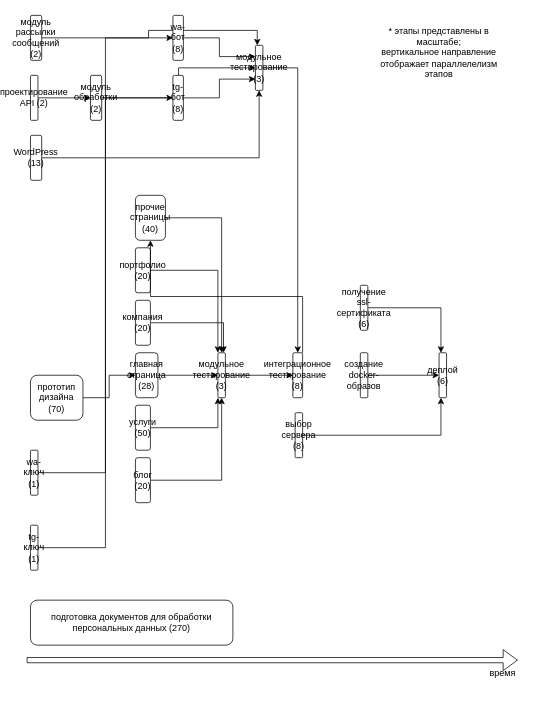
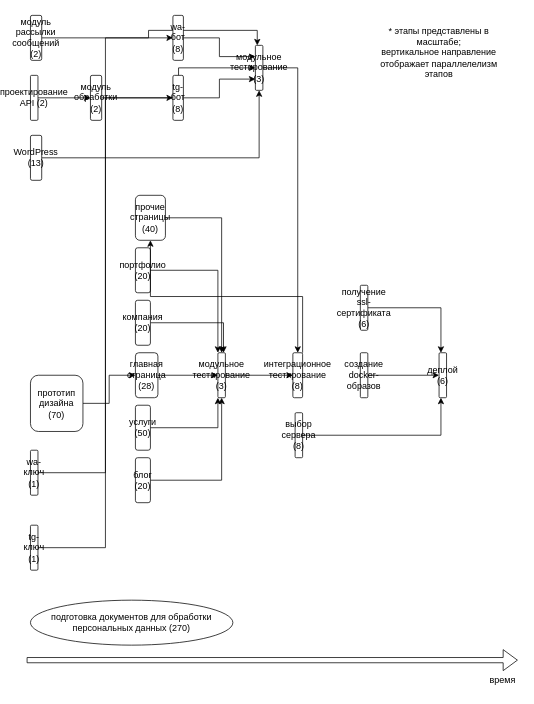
  <mxCell id="0" />
  <mxCell id="1" parent="0" />
- <mxCell id="2" value="время" style="text;html=1;strokeColor=none;fillColor=none;align=center;verticalAlign=middle;whiteSpace=wrap;rounded=0;" parent="1" vertex="1"><mxGeometry x="635" y="887" width="40" height="20" as="geometry" /></mxCell>
+ <mxCell id="2" value="время" style="text;html=1;strokeColor=none;fillColor=none;align=center;verticalAlign=middle;whiteSpace=wrap;rounded=0;" parent="1" vertex="1"><mxGeometry x="635" y="897" width="40" height="20" as="geometry" /></mxCell>
  <mxCell id="3" value="" style="shape=flexArrow;endArrow=classic;html=1;width=7;" parent="1" edge="1"><mxGeometry width="50" height="50" relative="1" as="geometry"><mxPoint x="20" y="880" as="sourcePoint" /><mxPoint x="675" y="880" as="targetPoint" /></mxGeometry></mxCell>
  <mxCell id="4" value="* этапы представлены в масштабе;&lt;br&gt;вертикальное направление отображает параллелелизм этапов" style="text;html=1;strokeColor=none;fillColor=none;align=center;verticalAlign=middle;whiteSpace=wrap;rounded=0;" parent="1" vertex="1"><mxGeometry x="475" y="60" width="190" height="20" as="geometry" /></mxCell>
- <mxCell id="5" value="подготовка документов для обработки персональных данных (270)" style="rounded=1;whiteSpace=wrap;html=1;" vertex="1" parent="1"><mxGeometry x="25" y="800" width="270" height="60" as="geometry" /></mxCell>
+ <mxCell id="5" value="подготовка документов для обработки персональных данных (270)" style="ellipse;whiteSpace=wrap;html=1;" vertex="1" parent="1"><mxGeometry x="25" y="800" width="270" height="60" as="geometry" /></mxCell>
  <mxCell id="6" style="edgeStyle=orthogonalEdgeStyle;rounded=0;orthogonalLoop=1;jettySize=auto;html=1;exitX=1;exitY=0.5;exitDx=0;exitDy=0;entryX=0;entryY=0.5;entryDx=0;entryDy=0;" edge="1" parent="1" source="7" target="37"><mxGeometry relative="1" as="geometry" /></mxCell>
  <mxCell id="7" value="tg-ключ (1)" style="rounded=1;whiteSpace=wrap;html=1;" vertex="1" parent="1"><mxGeometry x="25" y="700" width="10" height="60" as="geometry" /></mxCell>
  <mxCell id="8" style="edgeStyle=orthogonalEdgeStyle;rounded=0;orthogonalLoop=1;jettySize=auto;html=1;exitX=1;exitY=0.5;exitDx=0;exitDy=0;entryX=0;entryY=0.5;entryDx=0;entryDy=0;" edge="1" parent="1" source="9" target="39"><mxGeometry relative="1" as="geometry" /></mxCell>
  <mxCell id="9" value="wa-ключ (1)" style="rounded=1;whiteSpace=wrap;html=1;" vertex="1" parent="1"><mxGeometry x="25" y="600" width="10" height="60" as="geometry" /></mxCell>
  <mxCell id="10" style="edgeStyle=orthogonalEdgeStyle;rounded=0;orthogonalLoop=1;jettySize=auto;html=1;exitX=1;exitY=0.5;exitDx=0;exitDy=0;" edge="1" parent="1" source="11" target="13"><mxGeometry relative="1" as="geometry" /></mxCell>
- <mxCell id="11" value="прототип дизайна (70)" style="rounded=1;whiteSpace=wrap;html=1;" vertex="1" parent="1"><mxGeometry x="25" y="500" width="70" height="60" as="geometry" /></mxCell>
+ <mxCell id="11" value="прототип дизайна (70)" style="rounded=1;whiteSpace=wrap;html=1;" vertex="1" parent="1"><mxGeometry x="25" y="500" width="70" height="75" as="geometry" /></mxCell>
  <mxCell id="12" style="edgeStyle=orthogonalEdgeStyle;rounded=0;orthogonalLoop=1;jettySize=auto;html=1;exitX=1;exitY=0.5;exitDx=0;exitDy=0;entryX=0;entryY=0.5;entryDx=0;entryDy=0;" edge="1" parent="1" source="13" target="25"><mxGeometry relative="1" as="geometry" /></mxCell>
  <mxCell id="13" value="главная страница (28)" style="rounded=1;whiteSpace=wrap;html=1;" vertex="1" parent="1"><mxGeometry x="165" y="470" width="30" height="60" as="geometry" /></mxCell>
  <mxCell id="14" style="edgeStyle=orthogonalEdgeStyle;rounded=0;orthogonalLoop=1;jettySize=auto;html=1;exitX=1;exitY=0.5;exitDx=0;exitDy=0;entryX=0.75;entryY=0;entryDx=0;entryDy=0;" edge="1" parent="1" source="15" target="25"><mxGeometry relative="1" as="geometry" /></mxCell>
  <mxCell id="15" value="компания (20)" style="rounded=1;whiteSpace=wrap;html=1;" vertex="1" parent="1"><mxGeometry x="165" y="400" width="20" height="60" as="geometry" /></mxCell>
  <mxCell id="16" style="edgeStyle=orthogonalEdgeStyle;rounded=0;orthogonalLoop=1;jettySize=auto;html=1;exitX=1;exitY=0.5;exitDx=0;exitDy=0;entryX=0;entryY=1;entryDx=0;entryDy=0;" edge="1" parent="1" source="17" target="25"><mxGeometry relative="1" as="geometry"><mxPoint x="245" y="530" as="targetPoint" /></mxGeometry></mxCell>
  <mxCell id="17" value="услуги (50)" style="rounded=1;whiteSpace=wrap;html=1;" vertex="1" parent="1"><mxGeometry x="165" y="540" width="20" height="60" as="geometry" /></mxCell>
  <mxCell id="18" style="edgeStyle=orthogonalEdgeStyle;rounded=0;orthogonalLoop=1;jettySize=auto;html=1;exitX=1;exitY=0.5;exitDx=0;exitDy=0;" edge="1" parent="1" source="19" target="25"><mxGeometry relative="1" as="geometry" /></mxCell>
  <mxCell id="19" value="блог (20)" style="rounded=1;whiteSpace=wrap;html=1;" vertex="1" parent="1"><mxGeometry x="165" y="610" width="20" height="60" as="geometry" /></mxCell>
  <mxCell id="20" style="edgeStyle=orthogonalEdgeStyle;rounded=0;orthogonalLoop=1;jettySize=auto;html=1;exitX=1;exitY=0.5;exitDx=0;exitDy=0;entryX=0;entryY=0;entryDx=0;entryDy=0;" edge="1" parent="1" source="21" target="25"><mxGeometry relative="1" as="geometry"><mxPoint x="245" y="470" as="targetPoint" /></mxGeometry></mxCell>
  <mxCell id="21" value="портфолио (20)" style="rounded=1;whiteSpace=wrap;html=1;" vertex="1" parent="1"><mxGeometry x="165" y="330" width="20" height="60" as="geometry" /></mxCell>
  <mxCell id="22" style="edgeStyle=orthogonalEdgeStyle;rounded=0;orthogonalLoop=1;jettySize=auto;html=1;exitX=1;exitY=0.5;exitDx=0;exitDy=0;" edge="1" parent="1" source="23" target="25"><mxGeometry relative="1" as="geometry" /></mxCell>
  <mxCell id="23" value="прочие страницы (40)" style="rounded=1;whiteSpace=wrap;html=1;" vertex="1" parent="1"><mxGeometry x="165" y="260" width="40" height="60" as="geometry" /></mxCell>
  <mxCell id="24" style="edgeStyle=orthogonalEdgeStyle;rounded=0;orthogonalLoop=1;jettySize=auto;html=1;exitX=1;exitY=0.5;exitDx=0;exitDy=0;entryX=0;entryY=0.5;entryDx=0;entryDy=0;" edge="1" parent="1" source="25" target="27"><mxGeometry relative="1" as="geometry" /></mxCell>
  <mxCell id="25" value="модульное тестирование (3)" style="rounded=1;whiteSpace=wrap;html=1;" vertex="1" parent="1"><mxGeometry x="275" y="470" width="10" height="60" as="geometry" /></mxCell>
  <mxCell id="26" style="edgeStyle=orthogonalEdgeStyle;rounded=0;orthogonalLoop=1;jettySize=auto;html=1;exitX=1;exitY=0;exitDx=0;exitDy=0;" edge="1" parent="1" source="27" target="23"><mxGeometry relative="1" as="geometry" /></mxCell>
  <mxCell id="27" value="интеграционное тестирование (8)" style="rounded=1;whiteSpace=wrap;html=1;" vertex="1" parent="1"><mxGeometry x="375" y="470" width="13" height="60" as="geometry" /></mxCell>
  <mxCell id="28" style="edgeStyle=orthogonalEdgeStyle;rounded=0;orthogonalLoop=1;jettySize=auto;html=1;exitX=1;exitY=0.5;exitDx=0;exitDy=0;" edge="1" parent="1" source="29" target="41"><mxGeometry relative="1" as="geometry" /></mxCell>
  <mxCell id="29" value="WordPress (13)" style="rounded=1;whiteSpace=wrap;html=1;" vertex="1" parent="1"><mxGeometry x="25" y="180" width="15" height="60" as="geometry" /></mxCell>
  <mxCell id="30" style="edgeStyle=orthogonalEdgeStyle;rounded=0;orthogonalLoop=1;jettySize=auto;html=1;exitX=1;exitY=0.5;exitDx=0;exitDy=0;entryX=0;entryY=0.5;entryDx=0;entryDy=0;" edge="1" parent="1" source="31" target="33"><mxGeometry relative="1" as="geometry" /></mxCell>
  <mxCell id="31" value="проектирование API (2)" style="rounded=1;whiteSpace=wrap;html=1;" vertex="1" parent="1"><mxGeometry x="25" y="100" width="10" height="60" as="geometry" /></mxCell>
  <mxCell id="32" style="edgeStyle=orthogonalEdgeStyle;rounded=0;orthogonalLoop=1;jettySize=auto;html=1;exitX=1;exitY=0.5;exitDx=0;exitDy=0;" edge="1" parent="1" source="33" target="41"><mxGeometry relative="1" as="geometry" /></mxCell>
  <mxCell id="33" value="модуль обработки (2)" style="rounded=1;whiteSpace=wrap;html=1;" vertex="1" parent="1"><mxGeometry x="105" y="100" width="15" height="60" as="geometry" /></mxCell>
  <mxCell id="34" style="edgeStyle=orthogonalEdgeStyle;rounded=0;orthogonalLoop=1;jettySize=auto;html=1;exitX=1;exitY=0.5;exitDx=0;exitDy=0;entryX=0.25;entryY=0;entryDx=0;entryDy=0;" edge="1" parent="1" source="35" target="41"><mxGeometry relative="1" as="geometry" /></mxCell>
  <mxCell id="35" value="модуль рассылки сообщений (2)" style="rounded=1;whiteSpace=wrap;html=1;" vertex="1" parent="1"><mxGeometry x="25" y="20" width="15" height="60" as="geometry" /></mxCell>
  <mxCell id="36" style="edgeStyle=orthogonalEdgeStyle;rounded=0;orthogonalLoop=1;jettySize=auto;html=1;exitX=1;exitY=0.5;exitDx=0;exitDy=0;entryX=0;entryY=0.75;entryDx=0;entryDy=0;" edge="1" parent="1" source="37" target="41"><mxGeometry relative="1" as="geometry" /></mxCell>
  <mxCell id="37" value="tg-бот (8)" style="rounded=1;whiteSpace=wrap;html=1;" vertex="1" parent="1"><mxGeometry x="215" y="100" width="14" height="60" as="geometry" /></mxCell>
  <mxCell id="38" style="edgeStyle=orthogonalEdgeStyle;rounded=0;orthogonalLoop=1;jettySize=auto;html=1;exitX=1;exitY=0.5;exitDx=0;exitDy=0;entryX=0;entryY=0.25;entryDx=0;entryDy=0;" edge="1" parent="1" source="39" target="41"><mxGeometry relative="1" as="geometry" /></mxCell>
  <mxCell id="39" value="wa-бот (8)" style="rounded=1;whiteSpace=wrap;html=1;" vertex="1" parent="1"><mxGeometry x="215" y="20" width="14" height="60" as="geometry" /></mxCell>
  <mxCell id="40" style="edgeStyle=orthogonalEdgeStyle;rounded=0;orthogonalLoop=1;jettySize=auto;html=1;exitX=1;exitY=0.5;exitDx=0;exitDy=0;" edge="1" parent="1" source="41" target="27"><mxGeometry relative="1" as="geometry" /></mxCell>
  <mxCell id="41" value="модульное тестирование (3)" style="rounded=1;whiteSpace=wrap;html=1;" vertex="1" parent="1"><mxGeometry x="325" y="60" width="10" height="60" as="geometry" /></mxCell>
  <mxCell id="42" style="edgeStyle=orthogonalEdgeStyle;rounded=0;orthogonalLoop=1;jettySize=auto;html=1;exitX=1;exitY=0.5;exitDx=0;exitDy=0;entryX=0.25;entryY=0;entryDx=0;entryDy=0;" edge="1" parent="1" source="43" target="48"><mxGeometry relative="1" as="geometry" /></mxCell>
  <mxCell id="43" value="получение ssl-сертификата (6)" style="rounded=1;whiteSpace=wrap;html=1;" vertex="1" parent="1"><mxGeometry x="465" y="380" width="10" height="60" as="geometry" /></mxCell>
  <mxCell id="44" style="edgeStyle=orthogonalEdgeStyle;rounded=0;orthogonalLoop=1;jettySize=auto;html=1;exitX=1;exitY=0.5;exitDx=0;exitDy=0;entryX=0;entryY=0.5;entryDx=0;entryDy=0;" edge="1" parent="1" source="45" target="48"><mxGeometry relative="1" as="geometry" /></mxCell>
  <mxCell id="45" value="создание docker-образов" style="rounded=1;whiteSpace=wrap;html=1;" vertex="1" parent="1"><mxGeometry x="465" y="470" width="10" height="60" as="geometry" /></mxCell>
  <mxCell id="46" style="edgeStyle=orthogonalEdgeStyle;rounded=0;orthogonalLoop=1;jettySize=auto;html=1;exitX=1;exitY=0.5;exitDx=0;exitDy=0;entryX=0.25;entryY=1;entryDx=0;entryDy=0;" edge="1" parent="1" source="47" target="48"><mxGeometry relative="1" as="geometry" /></mxCell>
  <mxCell id="47" value="выбор сервера (8)" style="rounded=1;whiteSpace=wrap;html=1;" vertex="1" parent="1"><mxGeometry x="378" y="550" width="10" height="60" as="geometry" /></mxCell>
  <mxCell id="48" value="деплой (6)" style="rounded=1;whiteSpace=wrap;html=1;" vertex="1" parent="1"><mxGeometry x="570" y="470" width="10" height="60" as="geometry" /></mxCell>
